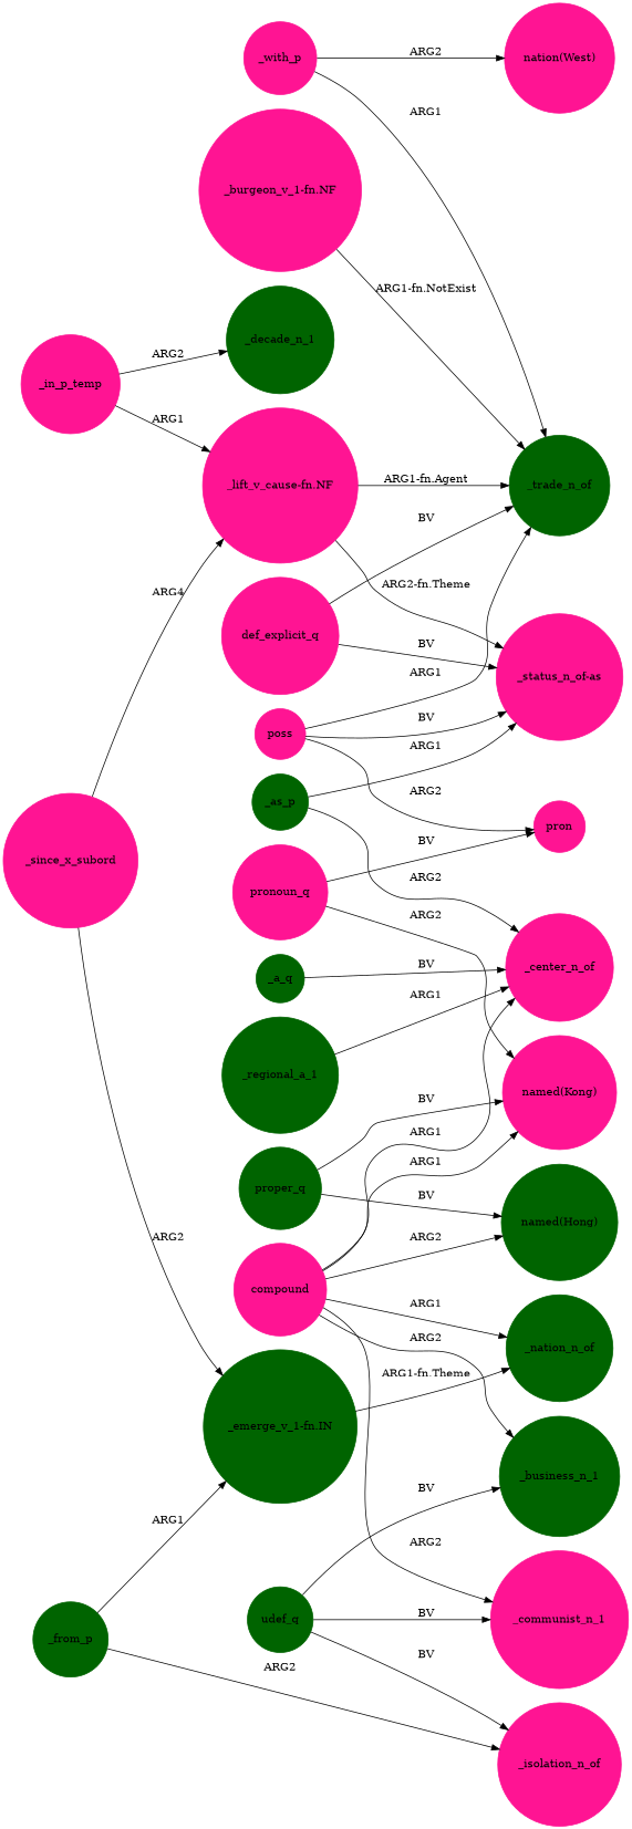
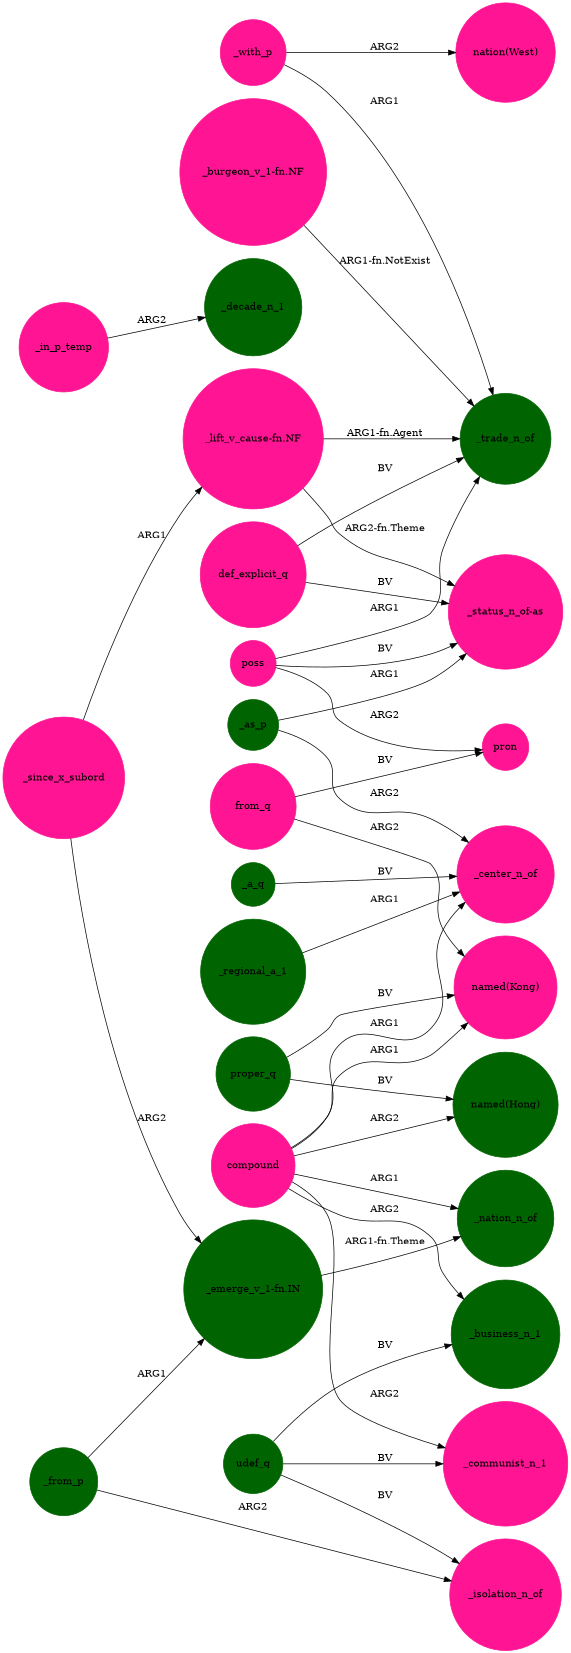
  digraph {
    rankdir=LR
    node [color=deeppink shape=circle style=filled]
    _since_x_subord
    "_lift_v_cause-fn.NF"
    "_emerge_v_1-fn.IN" [color=darkgreen]
    _trade_n_of [color=darkgreen]
    "_status_n_of-as"
    _nation_n_of [color=darkgreen]
    "_burgeon_v_1-fn.NF"
    _with_p
    n9 [label="nation(West)"]
    _in_p_temp
    _decade_n_1 [color=darkgreen]
    _from_p [color=darkgreen]
    _isolation_n_of
    udef_q [color=darkgreen]
    _communist_n_1
    _business_n_1 [color=darkgreen]
    poss
    pron
    _a_q [color=darkgreen]
    _center_n_of
    compound
    "named(Kong)"
    "named(Hong)" [color=darkgreen]
    def_explicit_q
    proper_q [color=darkgreen]
    _as_p [color=darkgreen]
-   pronoun_q
+   pronoun_q [label=from_q]
    _regional_a_1 [color=darkgreen]
-   _since_x_subord -> "_lift_v_cause-fn.NF" [label=ARG4]
+   _since_x_subord -> "_lift_v_cause-fn.NF" [label=ARG1]
    _since_x_subord -> "_emerge_v_1-fn.IN" [label=ARG2]
    "_lift_v_cause-fn.NF" -> _trade_n_of [label="ARG1-fn.Agent"]
    "_lift_v_cause-fn.NF" -> "_status_n_of-as" [label="ARG2-fn.Theme"]
    "_emerge_v_1-fn.IN" -> _nation_n_of [label="ARG1-fn.Theme"]
    "_burgeon_v_1-fn.NF" -> _trade_n_of [label="ARG1-fn.NotExist"]
    _with_p -> _trade_n_of [label=ARG1]
    _with_p -> n9 [label=ARG2]
-   _in_p_temp -> "_lift_v_cause-fn.NF" [label=ARG1]
    _in_p_temp -> _decade_n_1 [label=ARG2]
    _from_p -> "_emerge_v_1-fn.IN" [label=ARG1]
    _from_p -> _isolation_n_of [label=ARG2]
    udef_q -> _isolation_n_of [label=BV]
    udef_q -> _communist_n_1 [label=BV]
    udef_q -> _business_n_1 [label=BV]
    poss -> _trade_n_of [label=ARG1]
    poss -> "_status_n_of-as" [label=BV]
    poss -> pron [label=ARG2]
    _a_q -> _center_n_of [label=BV]
    compound -> _nation_n_of [label=ARG1]
    compound -> _communist_n_1 [label=ARG2]
    compound -> _business_n_1 [label=ARG2]
    compound -> _center_n_of [label=ARG1]
    compound -> "named(Kong)" [label=ARG1]
    compound -> "named(Hong)" [label=ARG2]
    def_explicit_q -> _trade_n_of [label=BV]
    def_explicit_q -> "_status_n_of-as" [label=BV]
    proper_q -> "named(Kong)" [label=BV]
    proper_q -> "named(Hong)" [label=BV]
    _as_p -> "_status_n_of-as" [label=ARG1]
    _as_p -> _center_n_of [label=ARG2]
    pronoun_q -> pron [label=BV]
    pronoun_q -> "named(Kong)" [label=ARG2]
    _regional_a_1 -> _center_n_of [label=ARG1]
  }
